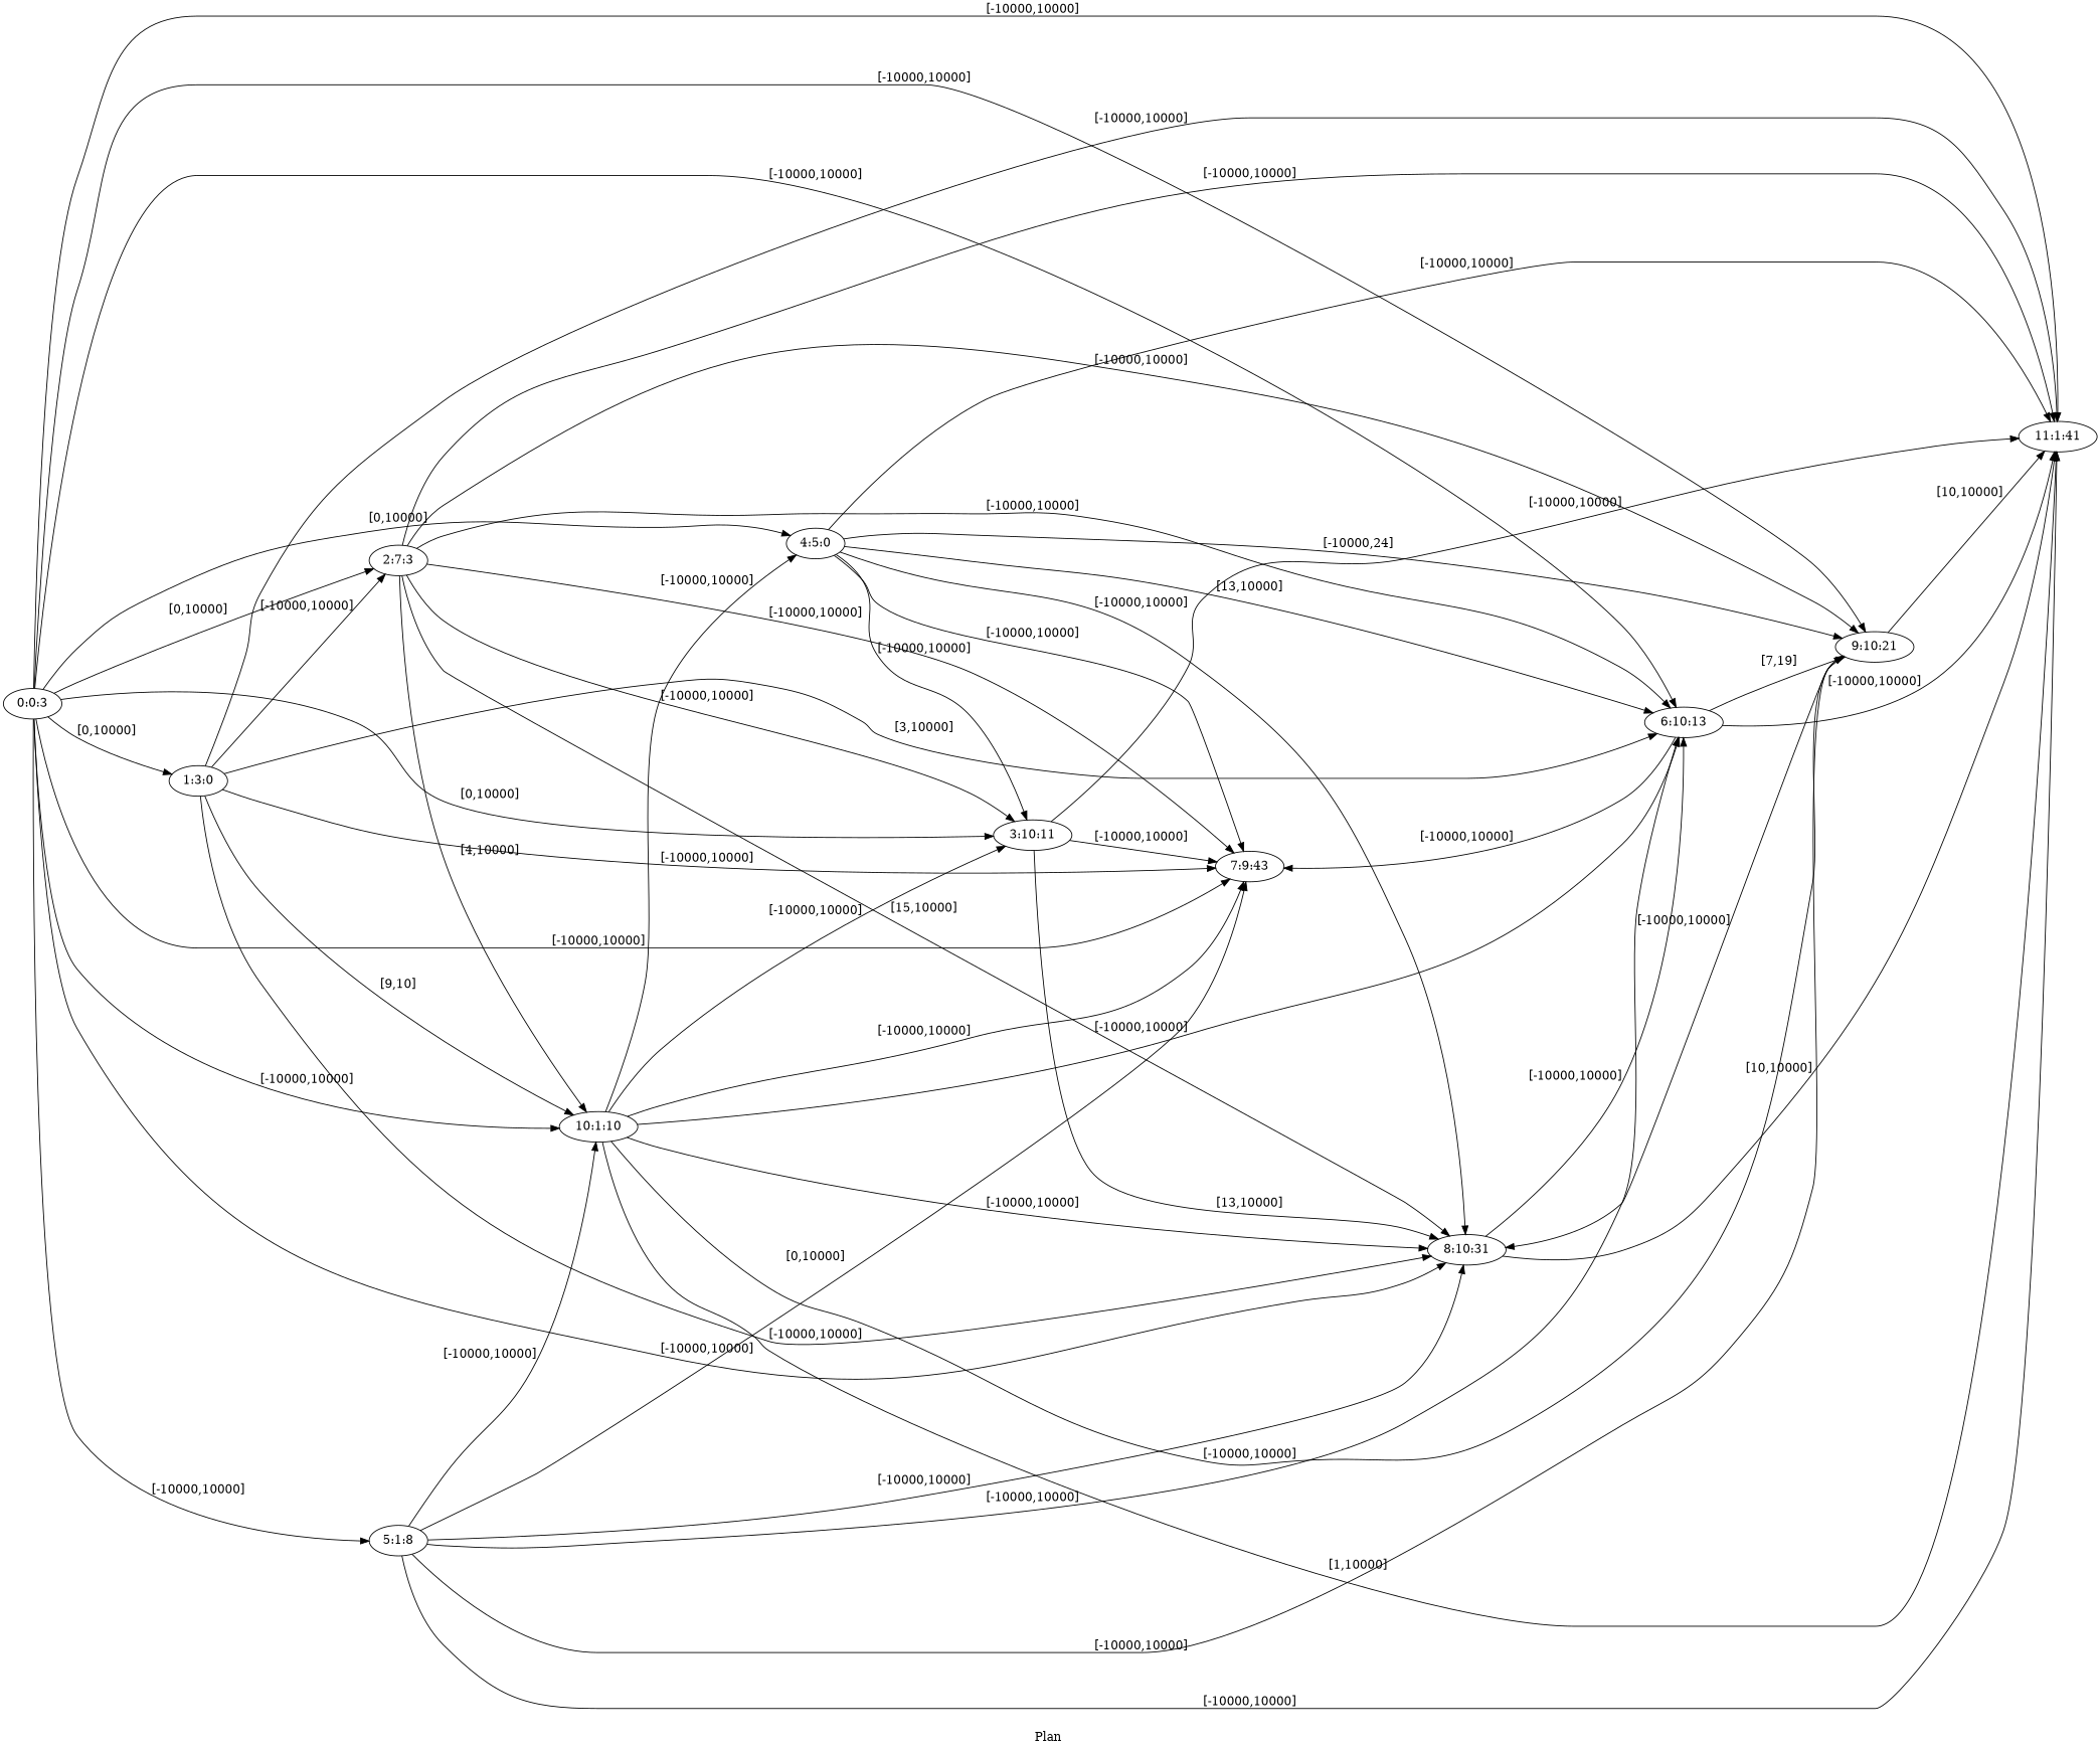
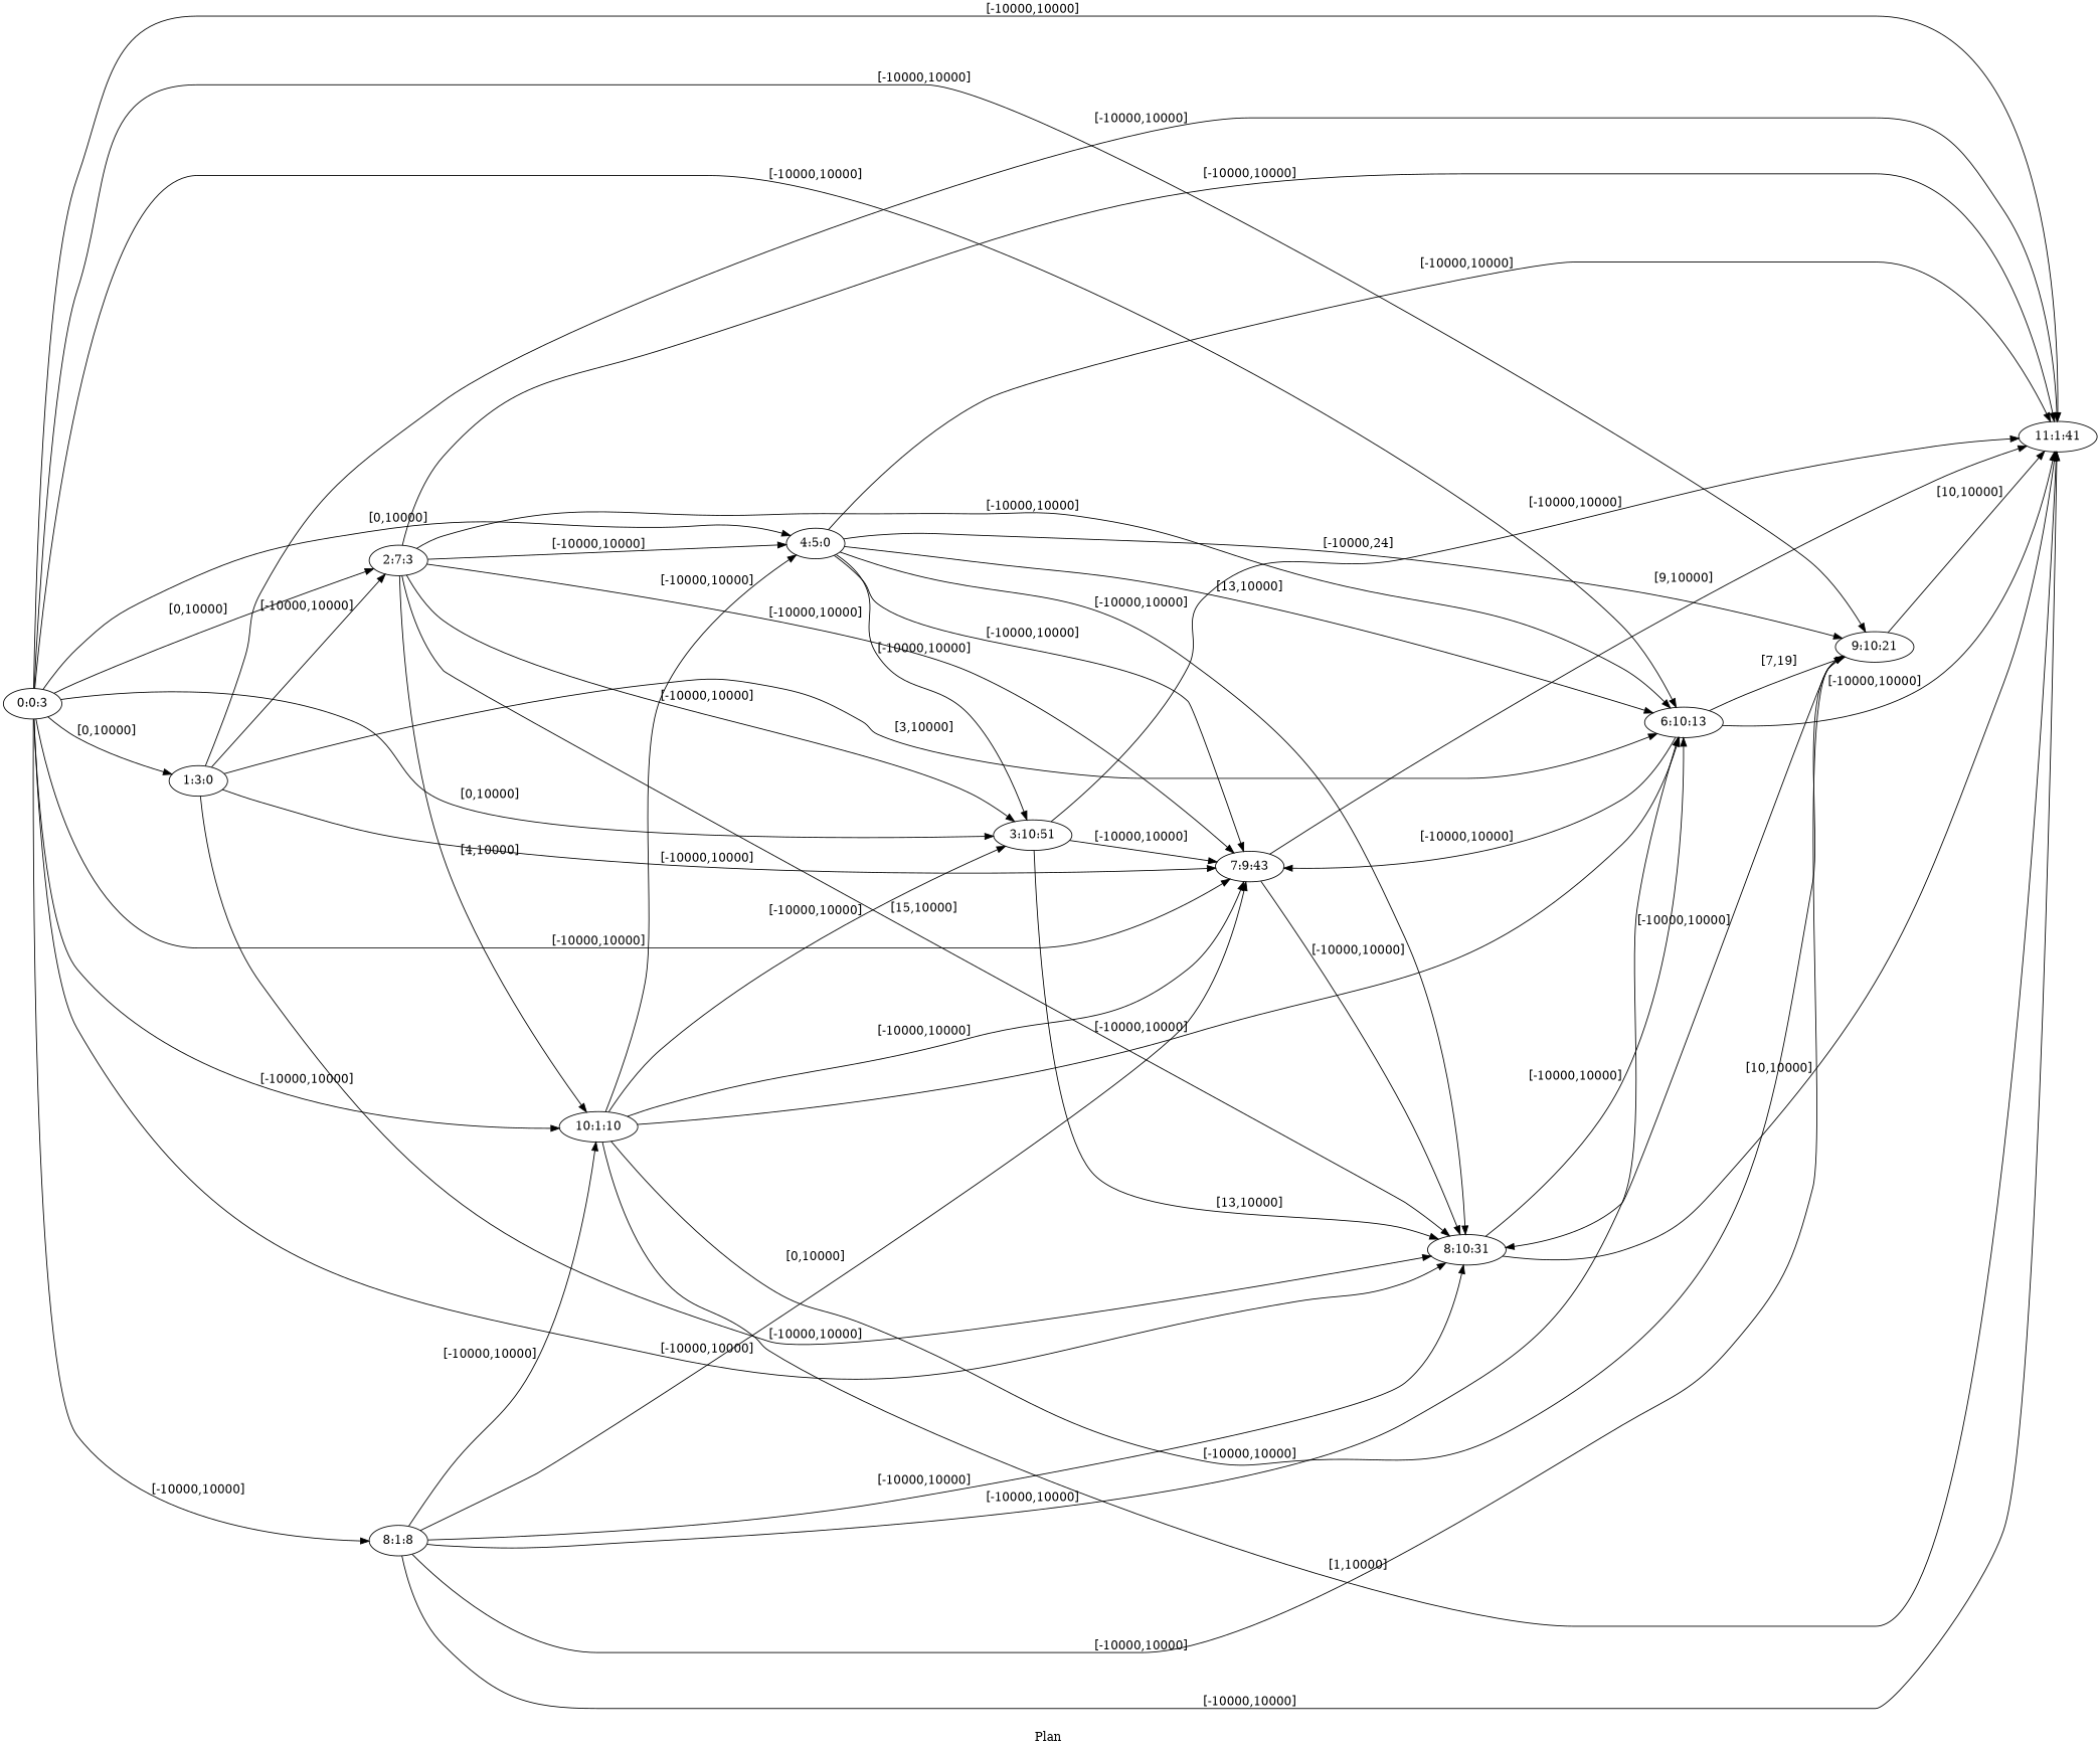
  digraph {
    fldt=0.472452
    label="Plan "
    nodesep=.45
    rankdir=LR
    n1 [label="0:0:3"]
    "1:3:0"
    "2:7:3"
-   "3:10:11"
+   "3:10:11" [label="3:10:51"]
    "4:5:0"
-   "5:1:8"
+   "5:1:8" [label="8:1:8"]
    "6:10:13"
    n8 [label="7:9:43"]
    "8:10:31"
    "9:10:21"
    "10:1:10"
    n12 [label="11:1:41"]
    n1 -> "1:3:0" [label="[0,10000]"]
    n1 -> "2:7:3" [label="[0,10000]"]
    n1 -> "3:10:11" [label="[0,10000]"]
    n1 -> "4:5:0" [label="[0,10000]"]
    n1 -> "5:1:8" [label="[-10000,10000]"]
    n1 -> "6:10:13" [label="[-10000,10000]"]
    n1 -> n8 [label="[-10000,10000]"]
    n1 -> "8:10:31" [label="[-10000,10000]"]
    n1 -> "9:10:21" [label="[-10000,10000]"]
    n1 -> "10:1:10" [label="[-10000,10000]"]
    n1 -> n12 [label="[-10000,10000]"]
    "1:3:0" -> "2:7:3" [label="[-10000,10000]"]
    "1:3:0" -> "6:10:13" [label="[3,10000]"]
    "1:3:0" -> n8 [label="[-10000,10000]"]
    "1:3:0" -> "8:10:31" [label="[-10000,10000]"]
-   "1:3:0" -> "10:1:10" [label="[9,10]"]
    "1:3:0" -> n12 [label="[-10000,10000]"]
    "2:7:3" -> "3:10:11" [label="[-10000,10000]"]
    "2:7:3" -> "6:10:13" [label="[-10000,10000]"]
    "2:7:3" -> n8 [label="[-10000,10000]"]
    "2:7:3" -> "8:10:31" [label="[15,10000]"]
-   "2:7:3" -> "9:10:21" [label="[-10000,10000]"]
+   "2:7:3" -> "4:5:0" [label="[-10000,10000]"]
    "2:7:3" -> "10:1:10" [label="[4,10000]"]
    "2:7:3" -> n12 [label="[-10000,10000]"]
    "3:10:11" -> n8 [label="[-10000,10000]"]
    "3:10:11" -> "8:10:31" [label="[13,10000]"]
    "3:10:11" -> n12 [label="[-10000,10000]"]
    "4:5:0" -> "3:10:11" [label="[-10000,10000]"]
    "4:5:0" -> "6:10:13" [label="[13,10000]"]
    "4:5:0" -> n8 [label="[-10000,10000]"]
    "4:5:0" -> "8:10:31" [label="[-10000,10000]"]
    "4:5:0" -> "9:10:21" [label="[-10000,24]"]
    "4:5:0" -> n12 [label="[-10000,10000]"]
    "5:1:8" -> "6:10:13" [label="[-10000,10000]"]
    "5:1:8" -> n8 [label="[0,10000]"]
    "5:1:8" -> "8:10:31" [label="[-10000,10000]"]
    "5:1:8" -> "9:10:21" [label="[-10000,10000]"]
    "5:1:8" -> "10:1:10" [label="[-10000,10000]"]
    "5:1:8" -> n12 [label="[-10000,10000]"]
    "6:10:13" -> n8 [label="[-10000,10000]"]
    "6:10:13" -> "9:10:21" [label="[7,19]"]
    "6:10:13" -> n12 [label="[-10000,10000]"]
+   n8 -> n12 [label="[9,10000]"]
    "8:10:31" -> "6:10:13" [label="[-10000,10000]"]
    "8:10:31" -> n12 [label="[10,10000]"]
    "9:10:21" -> "8:10:31" [label="[-10000,10000]"]
    "9:10:21" -> n12 [label="[10,10000]"]
    "10:1:10" -> "3:10:11" [label="[-10000,10000]"]
    "10:1:10" -> "4:5:0" [label="[-10000,10000]"]
    "10:1:10" -> "6:10:13" [label="[-10000,10000]"]
    "10:1:10" -> n8 [label="[-10000,10000]"]
-   "10:1:10" -> "8:10:31" [label="[-10000,10000]"]
+   n8 -> "8:10:31" [label="[-10000,10000]"]
    "10:1:10" -> "9:10:21" [label="[-10000,10000]"]
    "10:1:10" -> n12 [label="[1,10000]"]
  }
